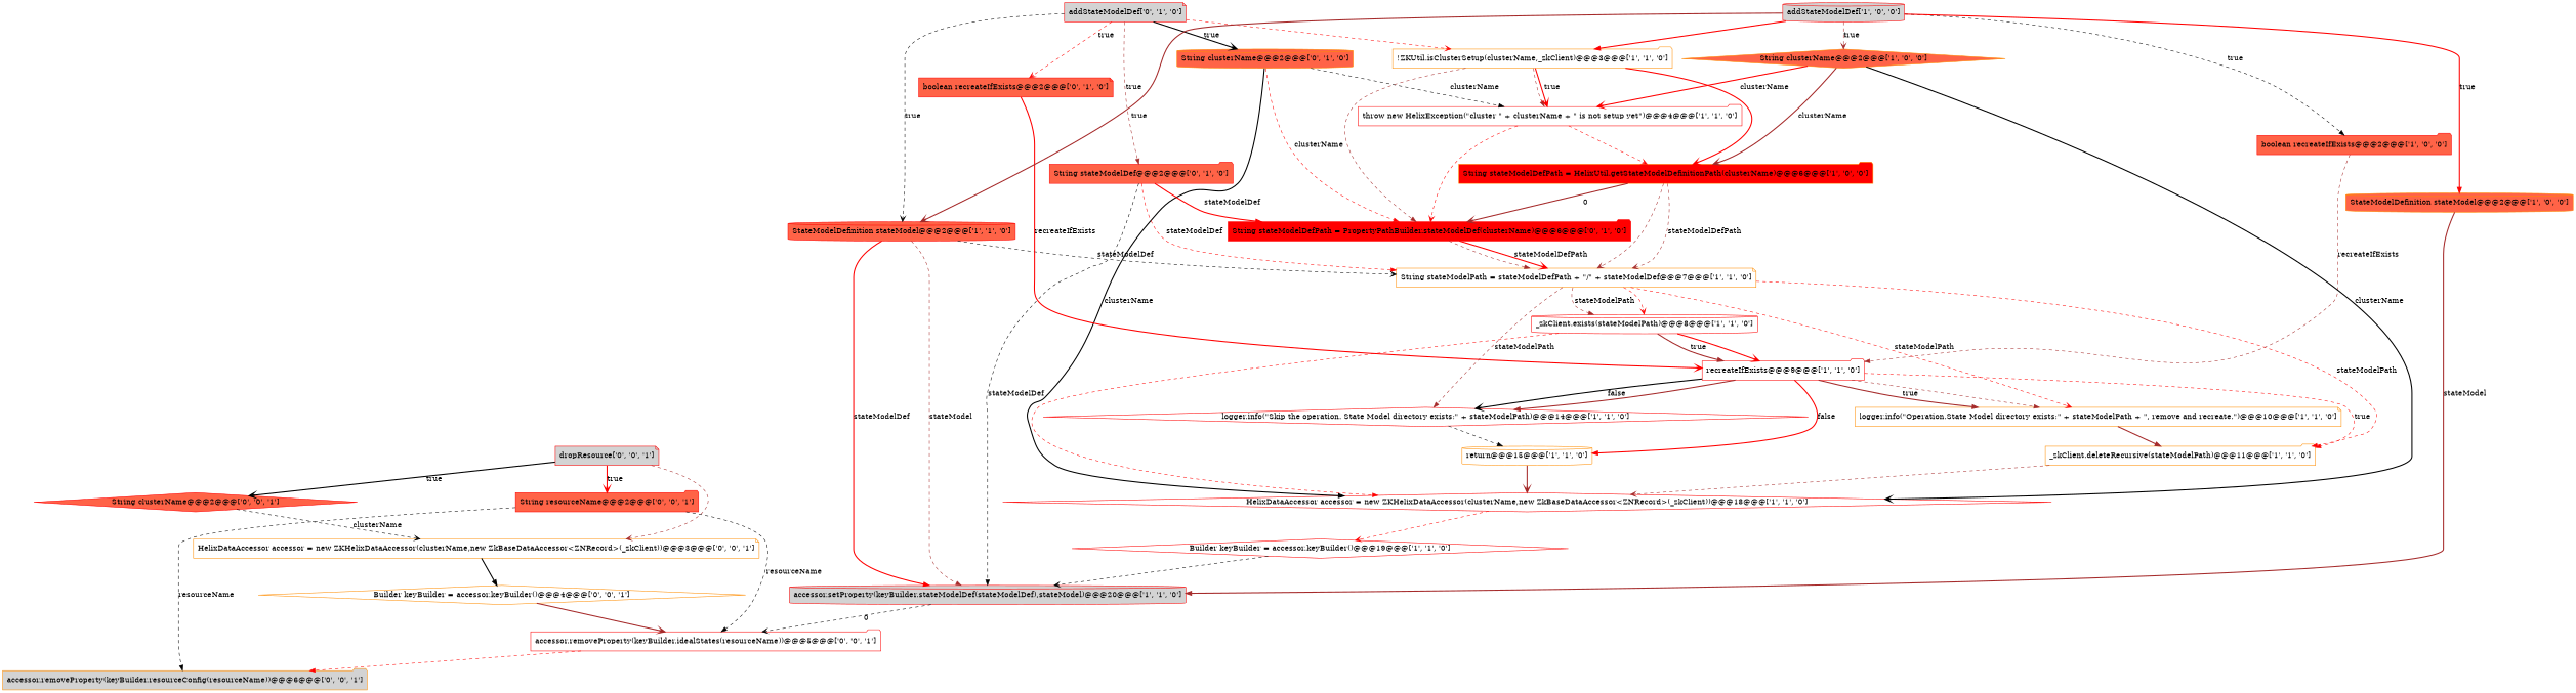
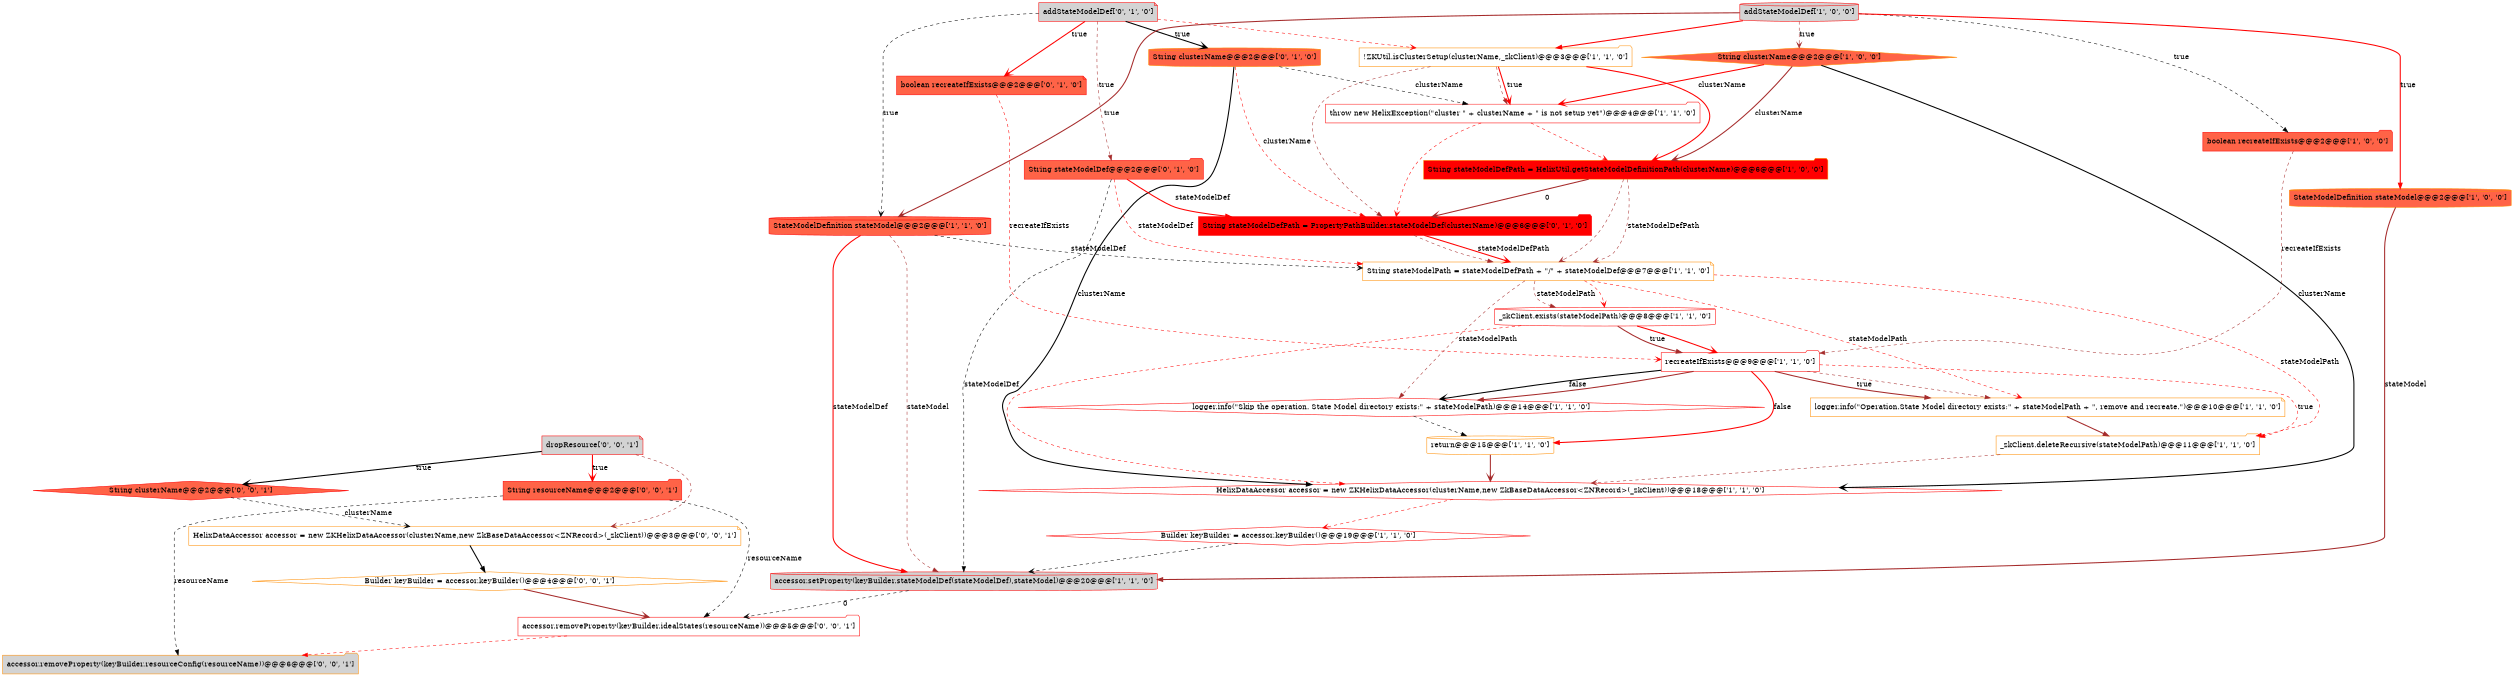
  digraph {
    node [color=red fillcolor=white shape=folder style=filled]
    edge [arrowhead=normal color=red style=dashed]
    n1 [fillcolor=tomato label="String resourceName@@@2@@@['0', '0', '1']"]
    n2 [label="accessor.removeProperty(keyBuilder.idealStates(resourceName))@@@5@@@['0', '0', '1']"]
    n3 [color=darkorange fillcolor=lightgray label="accessor.removeProperty(keyBuilder.resourceConfig(resourceName))@@@6@@@['0', '0', '1']"]
    n4 [fillcolor=tomato label="String clusterName@@@2@@@['0', '0', '1']" shape=diamond]
    n5 [color=darkorange label="HelixDataAccessor accessor = new ZKHelixDataAccessor(clusterName,new ZkBaseDataAccessor<ZNRecord>(_zkClient))@@@3@@@['0', '0', '1']" shape=note]
    n6 [color=darkorange label="Builder keyBuilder = accessor.keyBuilder()@@@4@@@['0', '0', '1']" shape=diamond]
    n7 [label="Builder keyBuilder = accessor.keyBuilder()@@@19@@@['1', '1', '0']" shape=diamond]
    n8 [fillcolor=lightgray label="accessor.setProperty(keyBuilder.stateModelDef(stateModelDef),stateModel)@@@20@@@['1', '1', '0']" shape=cylinder]
    n9 [color=darkorange label="logger.info(\"Operation.State Model directory exists:\" + stateModelPath + \", remove and recreate.\")@@@10@@@['1', '1', '0']" shape=note]
    n10 [color=darkorange label="_zkClient.deleteRecursive(stateModelPath)@@@11@@@['1', '1', '0']"]
    n11 [label="HelixDataAccessor accessor = new ZKHelixDataAccessor(clusterName,new ZkBaseDataAccessor<ZNRecord>(_zkClient))@@@18@@@['1', '1', '0']" shape=diamond]
    n12 [fillcolor=lightgray label="addStateModelDef['0', '1', '0']" shape=note]
    n13 [color=darkorange fillcolor=tomato label="String clusterName@@@2@@@['0', '1', '0']" shape=cylinder]
    n14 [color=darkorange label="!ZKUtil.isClusterSetup(clusterName,_zkClient)@@@3@@@['1', '1', '0']"]
    n15 [fillcolor=tomato label="String stateModelDef@@@2@@@['0', '1', '0']"]
    n16 [fillcolor=tomato label="StateModelDefinition stateModel@@@2@@@['1', '1', '0']" shape=cylinder]
    n17 [fillcolor=tomato label="boolean recreateIfExists@@@2@@@['0', '1', '0']" shape=note]
    n18 [fillcolor=red label="String stateModelDefPath = PropertyPathBuilder.stateModelDef(clusterName)@@@6@@@['0', '1', '0']"]
    n19 [label="throw new HelixException(\"cluster \" + clusterName + \" is not setup yet\")@@@4@@@['1', '1', '0']"]
    n20 [color=darkorange fillcolor=red label="String stateModelDefPath = HelixUtil.getStateModelDefinitionPath(clusterName)@@@6@@@['1', '0', '0']"]
    n21 [color=darkorange label="String stateModelPath = stateModelDefPath + \"/\" + stateModelDef@@@7@@@['1', '1', '0']" shape=note]
    n22 [label="recreateIfExists@@@9@@@['1', '1', '0']"]
    n23 [fillcolor=lightgray label="addStateModelDef['1', '0', '0']" shape=cylinder]
    n24 [fillcolor=tomato label="boolean recreateIfExists@@@2@@@['1', '0', '0']"]
    n25 [color=darkorange fillcolor=tomato label="String clusterName@@@2@@@['1', '0', '0']" shape=diamond]
    n26 [color=darkorange fillcolor=tomato label="StateModelDefinition stateModel@@@2@@@['1', '0', '0']" shape=cylinder]
    n27 [label="logger.info(\"Skip the operation. State Model directory exists:\" + stateModelPath)@@@14@@@['1', '1', '0']" shape=diamond]
    n28 [color=darkorange label="return@@@15@@@['1', '1', '0']" shape=cylinder]
    n29 [fillcolor=lightgray label="dropResource['0', '0', '1']" shape=note]
    n30 [label="_zkClient.exists(stateModelPath)@@@8@@@['1', '1', '0']" shape=cylinder]
    n1 -> n2 [color=black label=resourceName]
    n1 -> n3 [color=black label=resourceName]
    n2 -> n3
    n4 -> n5 [arrowhead=vee color=black label=clusterName]
    n5 -> n6 [color=black style=bold]
    n6 -> n2 [arrowhead=vee color=brown style=bold]
    n7 -> n8 [arrowhead=vee color=black]
    n8 -> n2 [arrowhead=vee color=black label=0]
    n9 -> n10 [color=brown style=bold]
    n10 -> n11 [arrowhead=vee color=brown]
    n11 -> n7 [arrowhead=vee]
    n12 -> n13 [arrowhead=vee color=black label=true style=bold]
    n12 -> n14 [arrowhead=vee]
    n12 -> n15 [color=brown label=true]
    n12 -> n16 [arrowhead=vee color=black label=true]
-   n12 -> n17 [arrowhead=vee label=true]
+   n12 -> n17 [arrowhead=vee label=true style=bold]
    n13 -> n11 [color=black label=clusterName style=bold]
    n13 -> n18 [label=clusterName]
    n13 -> n19 [color=black label=clusterName]
    n14 -> n18 [color=brown]
    n14 -> n19 [color=brown]
    n14 -> n19 [arrowhead=vee label=true style=bold]
    n14 -> n20 [arrowhead=vee style=bold]
    n15 -> n8 [color=black label=stateModelDef]
    n15 -> n18 [label=stateModelDef style=bold]
    n15 -> n21 [label=stateModelDef]
    n16 -> n8 [label=stateModelDef style=bold]
    n16 -> n8 [color=brown label=stateModel]
    n16 -> n21 [arrowhead=vee color=black label=stateModelDef]
-   n17 -> n22 [arrowhead=vee label=recreateIfExists style=bold]
+   n17 -> n22 [arrowhead=vee label=recreateIfExists]
    n18 -> n21 [color=brown]
    n18 -> n21 [arrowhead=vee label=stateModelDefPath style=bold]
    n19 -> n18 [arrowhead=vee]
    n19 -> n20 [arrowhead=vee]
    n20 -> n18 [arrowhead=vee color=brown label=0 style=bold]
    n20 -> n21 [arrowhead=vee color=brown label=stateModelDefPath]
    n20 -> n21 [arrowhead=vee color=brown]
    n21 -> n9 [arrowhead=vee label=stateModelPath]
    n21 -> n10 [label=stateModelPath]
    n21 -> n27 [color=brown label=stateModelPath]
    n21 -> n30 [arrowhead=vee]
    n21 -> n30 [color=brown label=stateModelPath]
    n22 -> n9 [color=brown]
    n22 -> n9 [color=brown label=true style=bold]
    n22 -> n10 [label=true]
    n22 -> n27 [arrowhead=vee color=black label=false style=bold]
    n22 -> n27 [color=brown style=bold]
    n22 -> n28 [label=false style=bold]
    n23 -> n14 [style=bold]
    n23 -> n16 [arrowhead=vee color=brown label=true style=bold]
    n23 -> n24 [color=black label=true]
    n23 -> n25 [arrowhead=vee color=brown label=true]
    n23 -> n26 [label=true style=bold]
    n24 -> n22 [color=brown label=recreateIfExists]
    n25 -> n11 [arrowhead=vee color=black label=clusterName style=bold]
    n25 -> n19 [arrowhead=vee label=clusterName style=bold]
    n25 -> n20 [arrowhead=vee color=brown label=clusterName style=bold]
    n26 -> n8 [color=brown label=stateModel style=bold]
    n27 -> n28 [color=black]
    n28 -> n11 [arrowhead=vee color=brown style=bold]
    n29 -> n1 [arrowhead=vee label=true style=bold]
    n29 -> n4 [arrowhead=vee color=black label=true style=bold]
    n29 -> n5 [arrowhead=vee color=brown]
    n30 -> n11
    n30 -> n22 [arrowhead=vee style=bold]
    n30 -> n22 [color=brown label=true style=bold]
  }
